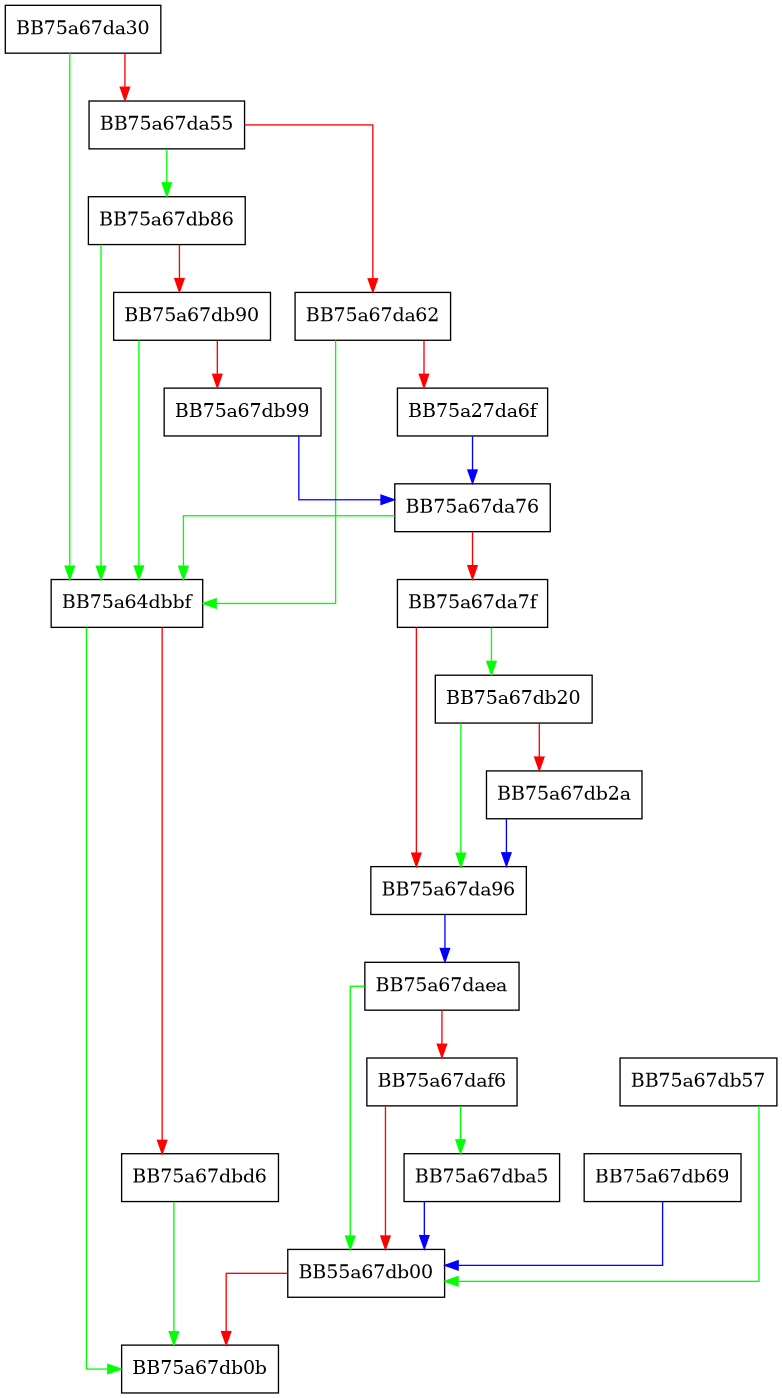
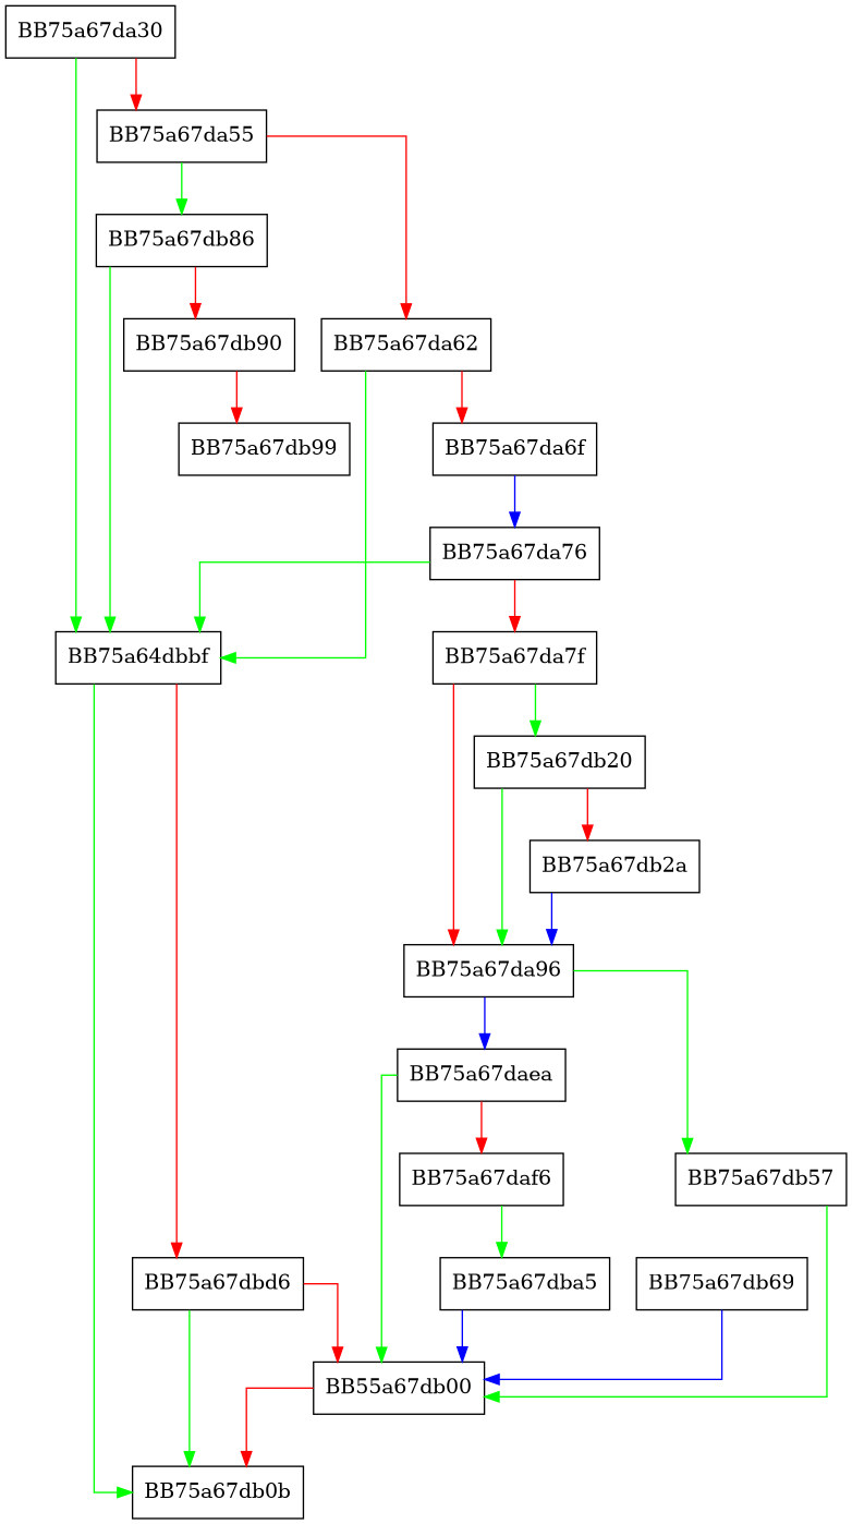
  digraph {
    splines=ortho
    node [shape=box]
    edge [color=green]
    n1 [label=BB75a64dbbf]
    BB75a67da30
    BB75a67da55
    BB75a67db0b
    BB75a67dbd6
    BB75a67db86
    BB75a67da62
    BB75a67db90
-   BB75a67da6f [label=BB75a27da6f]
+   BB75a67da6f
    BB75a67db99
    BB75a67da76
    BB75a67da7f
    BB75a67db20
    BB75a67da96
    BB75a67db2a
    BB75a67db57
    BB75a67daea
    n18 [label=BB55a67db00]
    BB75a67daf6
    BB75a67dba5
    BB75a67db69
    n1 -> BB75a67db0b
    n1 -> BB75a67dbd6 [color=red]
    BB75a67da30 -> n1
    BB75a67da30 -> BB75a67da55 [color=red]
    BB75a67da55 -> BB75a67db86
    BB75a67da55 -> BB75a67da62 [color=red]
    BB75a67dbd6 -> BB75a67db0b
    BB75a67db86 -> n1
    BB75a67db86 -> BB75a67db90 [color=red]
    BB75a67da62 -> n1
    BB75a67da62 -> BB75a67da6f [color=red]
-   BB75a67db90 -> n1
    BB75a67db90 -> BB75a67db99 [color=red]
    BB75a67da6f -> BB75a67da76 [color=blue]
-   BB75a67db99 -> BB75a67da76 [color=blue]
    BB75a67da76 -> n1
    BB75a67da76 -> BB75a67da7f [color=red]
    BB75a67da7f -> BB75a67db20
    BB75a67da7f -> BB75a67da96 [color=red]
    BB75a67db20 -> BB75a67da96
    BB75a67db20 -> BB75a67db2a [color=red]
+   BB75a67da96 -> BB75a67db57
    BB75a67da96 -> BB75a67daea [color=blue]
    BB75a67db2a -> BB75a67da96 [color=blue]
    BB75a67db57 -> n18
    BB75a67daea -> n18
    BB75a67daea -> BB75a67daf6 [color=red]
    n18 -> BB75a67db0b [color=red]
-   BB75a67daf6 -> n18 [color=red]
+   BB75a67dbd6 -> n18 [color=red]
    BB75a67daf6 -> BB75a67dba5
    BB75a67dba5 -> n18 [color=blue]
    BB75a67db69 -> n18 [color=blue]
  }
